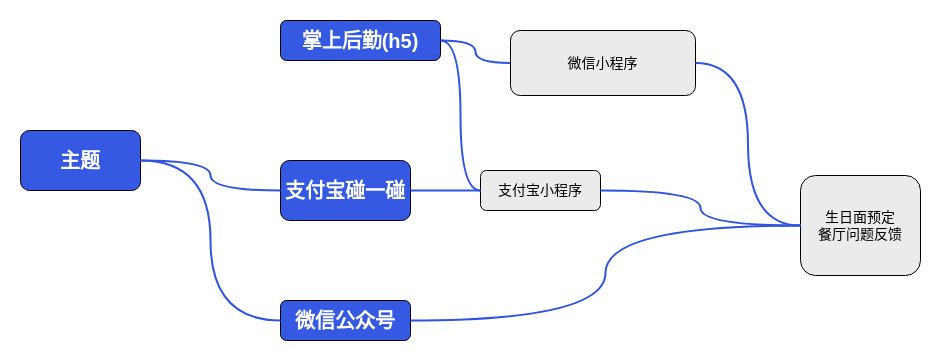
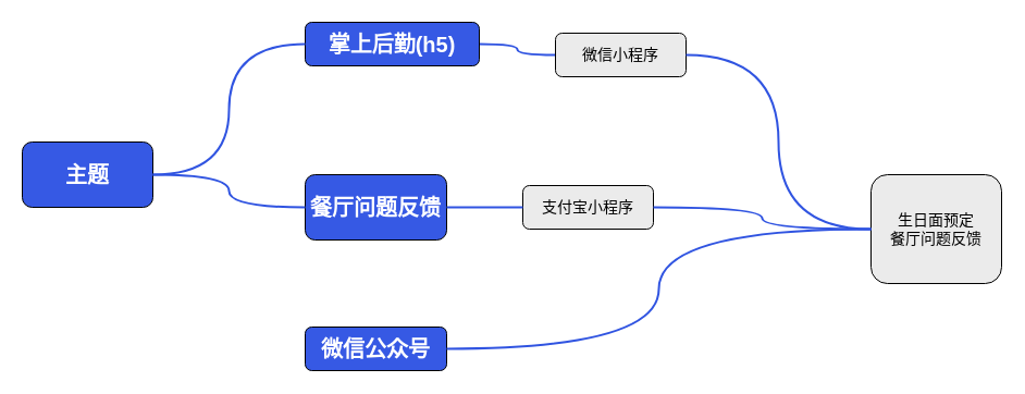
  <mxCell id="0" />
  <mxCell id="1" parent="0" />
  <mxCell id="2" style="rounded=0;orthogonalLoop=1;jettySize=auto;html=1;exitX=1;exitY=0.5;exitDx=0;exitDy=0;entryX=0;entryY=0.5;entryDx=0;entryDy=0;edgeStyle=orthogonalEdgeStyle;endArrow=none;endFill=0;strokeColor=#3054E1;jumpStyle=none;curved=1;strokeWidth=2;" parent="1" source="3" target="5" edge="1"><mxGeometry relative="1" as="geometry" /></mxCell>
  <mxCell id="3" value="&lt;font style=&quot;color: rgb(255, 255, 255); font-size: 20px;&quot;&gt;&lt;b style=&quot;&quot;&gt;掌上后勤(h5)&lt;/b&gt;&lt;/font&gt;" style="rounded=1;whiteSpace=wrap;html=1;fillColor=#3659E4;" parent="1" vertex="1"><mxGeometry x="280" y="20" width="160" height="40" as="geometry" /></mxCell>
- <mxCell id="4" value="&lt;font color=&quot;#ffffff&quot;&gt;&lt;span style=&quot;font-size: 20px;&quot;&gt;&lt;b&gt;支付宝碰一碰&lt;/b&gt;&lt;/span&gt;&lt;/font&gt;" style="rounded=1;whiteSpace=wrap;html=1;fillColor=#3659E4;" parent="1" vertex="1"><mxGeometry x="280" y="160" width="130" height="60" as="geometry" /></mxCell>
- <mxCell id="5" value="&lt;font style=&quot;font-size: 14px;&quot;&gt;微信小程序&lt;/font&gt;" style="rounded=1;whiteSpace=wrap;html=1;fillColor=#EBEBEB;" parent="1" vertex="1"><mxGeometry x="510" y="30" width="185" height="65" as="geometry" /></mxCell>
+ <mxCell id="4" value="&lt;font color=&quot;#ffffff&quot;&gt;&lt;span style=&quot;font-size: 20px;&quot;&gt;&lt;b&gt;餐厅问题反馈&lt;/b&gt;&lt;/span&gt;&lt;/font&gt;" style="rounded=1;whiteSpace=wrap;html=1;fillColor=#3659E4;" parent="1" vertex="1"><mxGeometry x="280" y="160" width="130" height="60" as="geometry" /></mxCell>
+ <mxCell id="5" value="&lt;font style=&quot;font-size: 14px;&quot;&gt;微信小程序&lt;/font&gt;" style="rounded=1;whiteSpace=wrap;html=1;fillColor=#EBEBEB;" parent="1" vertex="1"><mxGeometry x="510" y="30" width="120" height="40" as="geometry" /></mxCell>
  <mxCell id="6" value="&lt;span style=&quot;font-size: 14px;&quot;&gt;支付宝小程序&lt;/span&gt;" style="rounded=1;whiteSpace=wrap;html=1;fillColor=#EBEBEB;" parent="1" vertex="1"><mxGeometry x="480" y="170" width="120" height="40" as="geometry" /></mxCell>
- <mxCell id="7" style="rounded=0;orthogonalLoop=1;jettySize=auto;html=1;exitX=1;exitY=0.5;exitDx=0;exitDy=0;entryX=0;entryY=0.5;entryDx=0;entryDy=0;edgeStyle=orthogonalEdgeStyle;endArrow=none;endFill=0;strokeColor=#3054E1;jumpStyle=none;curved=1;strokeWidth=2;" parent="1" source="3" target="6" edge="1"><mxGeometry relative="1" as="geometry"><mxPoint x="440" y="100" as="sourcePoint" /><mxPoint x="540" y="70" as="targetPoint" /></mxGeometry></mxCell>
  <mxCell id="8" style="rounded=0;orthogonalLoop=1;jettySize=auto;html=1;exitX=1;exitY=0.5;exitDx=0;exitDy=0;entryX=0;entryY=0.5;entryDx=0;entryDy=0;edgeStyle=orthogonalEdgeStyle;endArrow=none;endFill=0;strokeColor=#3054E1;jumpStyle=none;curved=1;strokeWidth=2;" parent="1" source="4" target="6" edge="1"><mxGeometry relative="1" as="geometry"><mxPoint x="460" y="170" as="sourcePoint" /><mxPoint x="560" y="250" as="targetPoint" /></mxGeometry></mxCell>
- <mxCell id="9" value="&lt;div style=&quot;&quot;&gt;&lt;span style=&quot;font-size: 14px; background-color: transparent; color: light-dark(rgb(0, 0, 0), rgb(255, 255, 255));&quot;&gt;生日面预定&lt;/span&gt;&lt;/div&gt;&lt;div style=&quot;&quot;&gt;&lt;span style=&quot;font-size: 14px;&quot;&gt;餐厅问题反馈&lt;/span&gt;&lt;/div&gt;" style="rounded=1;whiteSpace=wrap;html=1;fillColor=#EBEBEB;align=center;" parent="1" vertex="1"><mxGeometry x="800" y="175" width="120" height="100" as="geometry" /></mxCell>
+ <mxCell id="9" value="&lt;div style=&quot;&quot;&gt;&lt;span style=&quot;font-size: 14px; background-color: transparent; color: light-dark(rgb(0, 0, 0), rgb(255, 255, 255));&quot;&gt;生日面预定&lt;/span&gt;&lt;/div&gt;&lt;div style=&quot;&quot;&gt;&lt;span style=&quot;font-size: 14px;&quot;&gt;餐厅问题反馈&lt;/span&gt;&lt;/div&gt;" style="rounded=1;whiteSpace=wrap;html=1;fillColor=#EBEBEB;align=center;" parent="1" vertex="1"><mxGeometry x="800" y="160" width="120" height="100" as="geometry" /></mxCell>
  <mxCell id="10" value="&lt;font color=&quot;#ffffff&quot;&gt;&lt;span style=&quot;font-size: 20px;&quot;&gt;&lt;b&gt;主题&lt;/b&gt;&lt;/span&gt;&lt;/font&gt;" style="rounded=1;whiteSpace=wrap;html=1;fillColor=#3659E4;" parent="1" vertex="1"><mxGeometry x="20" y="130" width="120" height="60" as="geometry" /></mxCell>
+ <mxCell id="11" style="rounded=0;orthogonalLoop=1;jettySize=auto;html=1;edgeStyle=orthogonalEdgeStyle;endArrow=none;endFill=0;strokeColor=#3054E1;jumpStyle=none;curved=1;strokeWidth=2;entryX=0;entryY=0.5;entryDx=0;entryDy=0;exitX=1;exitY=0.5;exitDx=0;exitDy=0;" parent="1" source="10" target="3" edge="1"><mxGeometry relative="1" as="geometry"><mxPoint x="160" y="120" as="sourcePoint" /><mxPoint x="440" y="110" as="targetPoint" /></mxGeometry></mxCell>
  <mxCell id="12" style="rounded=0;orthogonalLoop=1;jettySize=auto;html=1;exitX=1;exitY=0.5;exitDx=0;exitDy=0;edgeStyle=orthogonalEdgeStyle;endArrow=none;endFill=0;strokeColor=#3054E1;jumpStyle=none;curved=1;strokeWidth=2;entryX=0;entryY=0.5;entryDx=0;entryDy=0;" parent="1" source="10" target="4" edge="1"><mxGeometry relative="1" as="geometry"><mxPoint x="320" y="203" as="sourcePoint" /><mxPoint x="419" y="150" as="targetPoint" /></mxGeometry></mxCell>
  <mxCell id="13" value="&lt;font color=&quot;#ffffff&quot;&gt;&lt;span style=&quot;font-size: 20px;&quot;&gt;&lt;b&gt;微信公众号&lt;/b&gt;&lt;/span&gt;&lt;/font&gt;" style="rounded=1;whiteSpace=wrap;html=1;fillColor=#3659E4;" parent="1" vertex="1"><mxGeometry x="280" y="300" width="130" height="40" as="geometry" /></mxCell>
- <mxCell id="14" style="rounded=0;orthogonalLoop=1;jettySize=auto;html=1;exitX=1;exitY=0.5;exitDx=0;exitDy=0;edgeStyle=orthogonalEdgeStyle;endArrow=none;endFill=0;strokeColor=#3054E1;jumpStyle=none;curved=1;strokeWidth=2;entryX=0;entryY=0.5;entryDx=0;entryDy=0;" parent="1" source="10" target="13" edge="1"><mxGeometry relative="1" as="geometry"><mxPoint x="260" y="210" as="sourcePoint" /><mxPoint x="380" y="280" as="targetPoint" /></mxGeometry></mxCell>
  <mxCell id="15" style="rounded=0;orthogonalLoop=1;jettySize=auto;html=1;exitX=1;exitY=0.5;exitDx=0;exitDy=0;entryX=0;entryY=0.5;entryDx=0;entryDy=0;edgeStyle=orthogonalEdgeStyle;endArrow=none;endFill=0;strokeColor=#3054E1;jumpStyle=none;curved=1;strokeWidth=2;" parent="1" source="5" target="9" edge="1"><mxGeometry relative="1" as="geometry"><mxPoint x="740" y="120" as="sourcePoint" /><mxPoint x="850" y="70" as="targetPoint" /></mxGeometry></mxCell>
  <mxCell id="16" style="rounded=0;orthogonalLoop=1;jettySize=auto;html=1;exitX=1;exitY=0.5;exitDx=0;exitDy=0;entryX=0;entryY=0.5;entryDx=0;entryDy=0;edgeStyle=orthogonalEdgeStyle;endArrow=none;endFill=0;strokeColor=#3054E1;jumpStyle=none;curved=1;strokeWidth=2;" parent="1" source="6" target="9" edge="1"><mxGeometry relative="1" as="geometry"><mxPoint x="670" y="160" as="sourcePoint" /><mxPoint x="857" y="310" as="targetPoint" /></mxGeometry></mxCell>
  <mxCell id="17" style="rounded=0;orthogonalLoop=1;jettySize=auto;html=1;entryX=0;entryY=0.5;entryDx=0;entryDy=0;edgeStyle=orthogonalEdgeStyle;endArrow=none;endFill=0;strokeColor=#3054E1;jumpStyle=none;curved=1;strokeWidth=2;" parent="1" source="13" target="9" edge="1"><mxGeometry relative="1" as="geometry"><mxPoint x="530" y="360" as="sourcePoint" /><mxPoint x="630" y="290" as="targetPoint" /></mxGeometry></mxCell>
